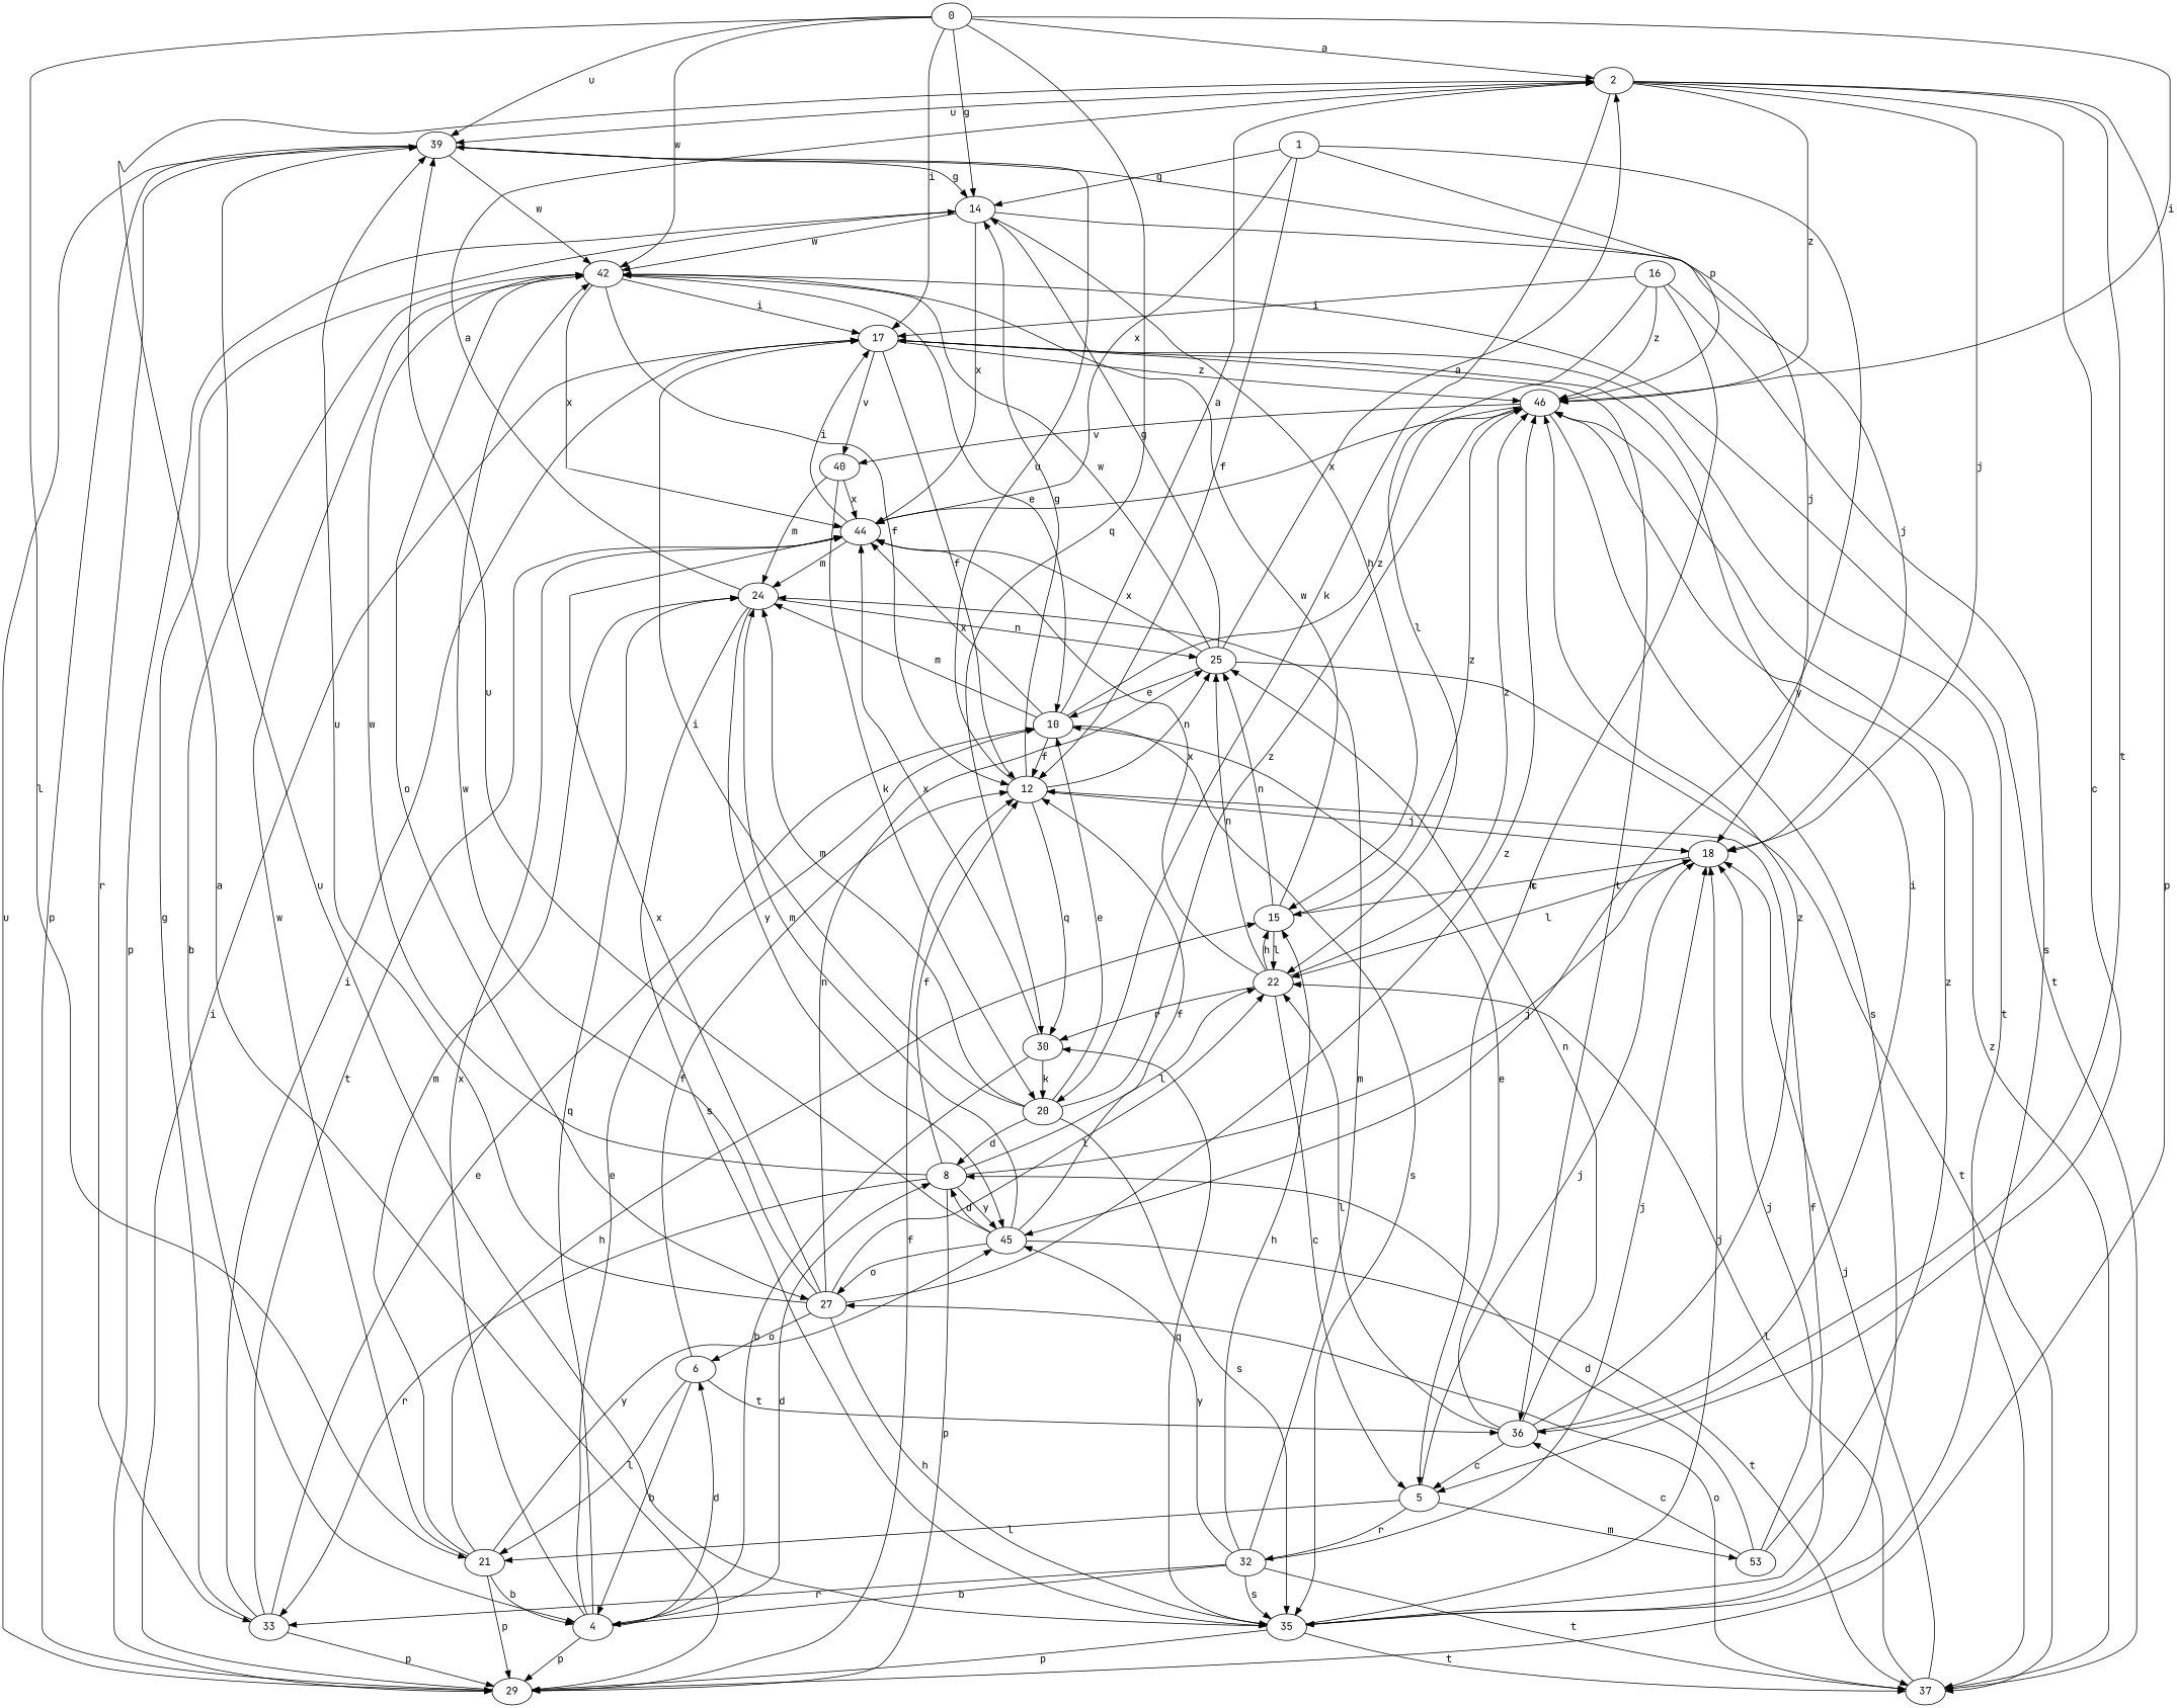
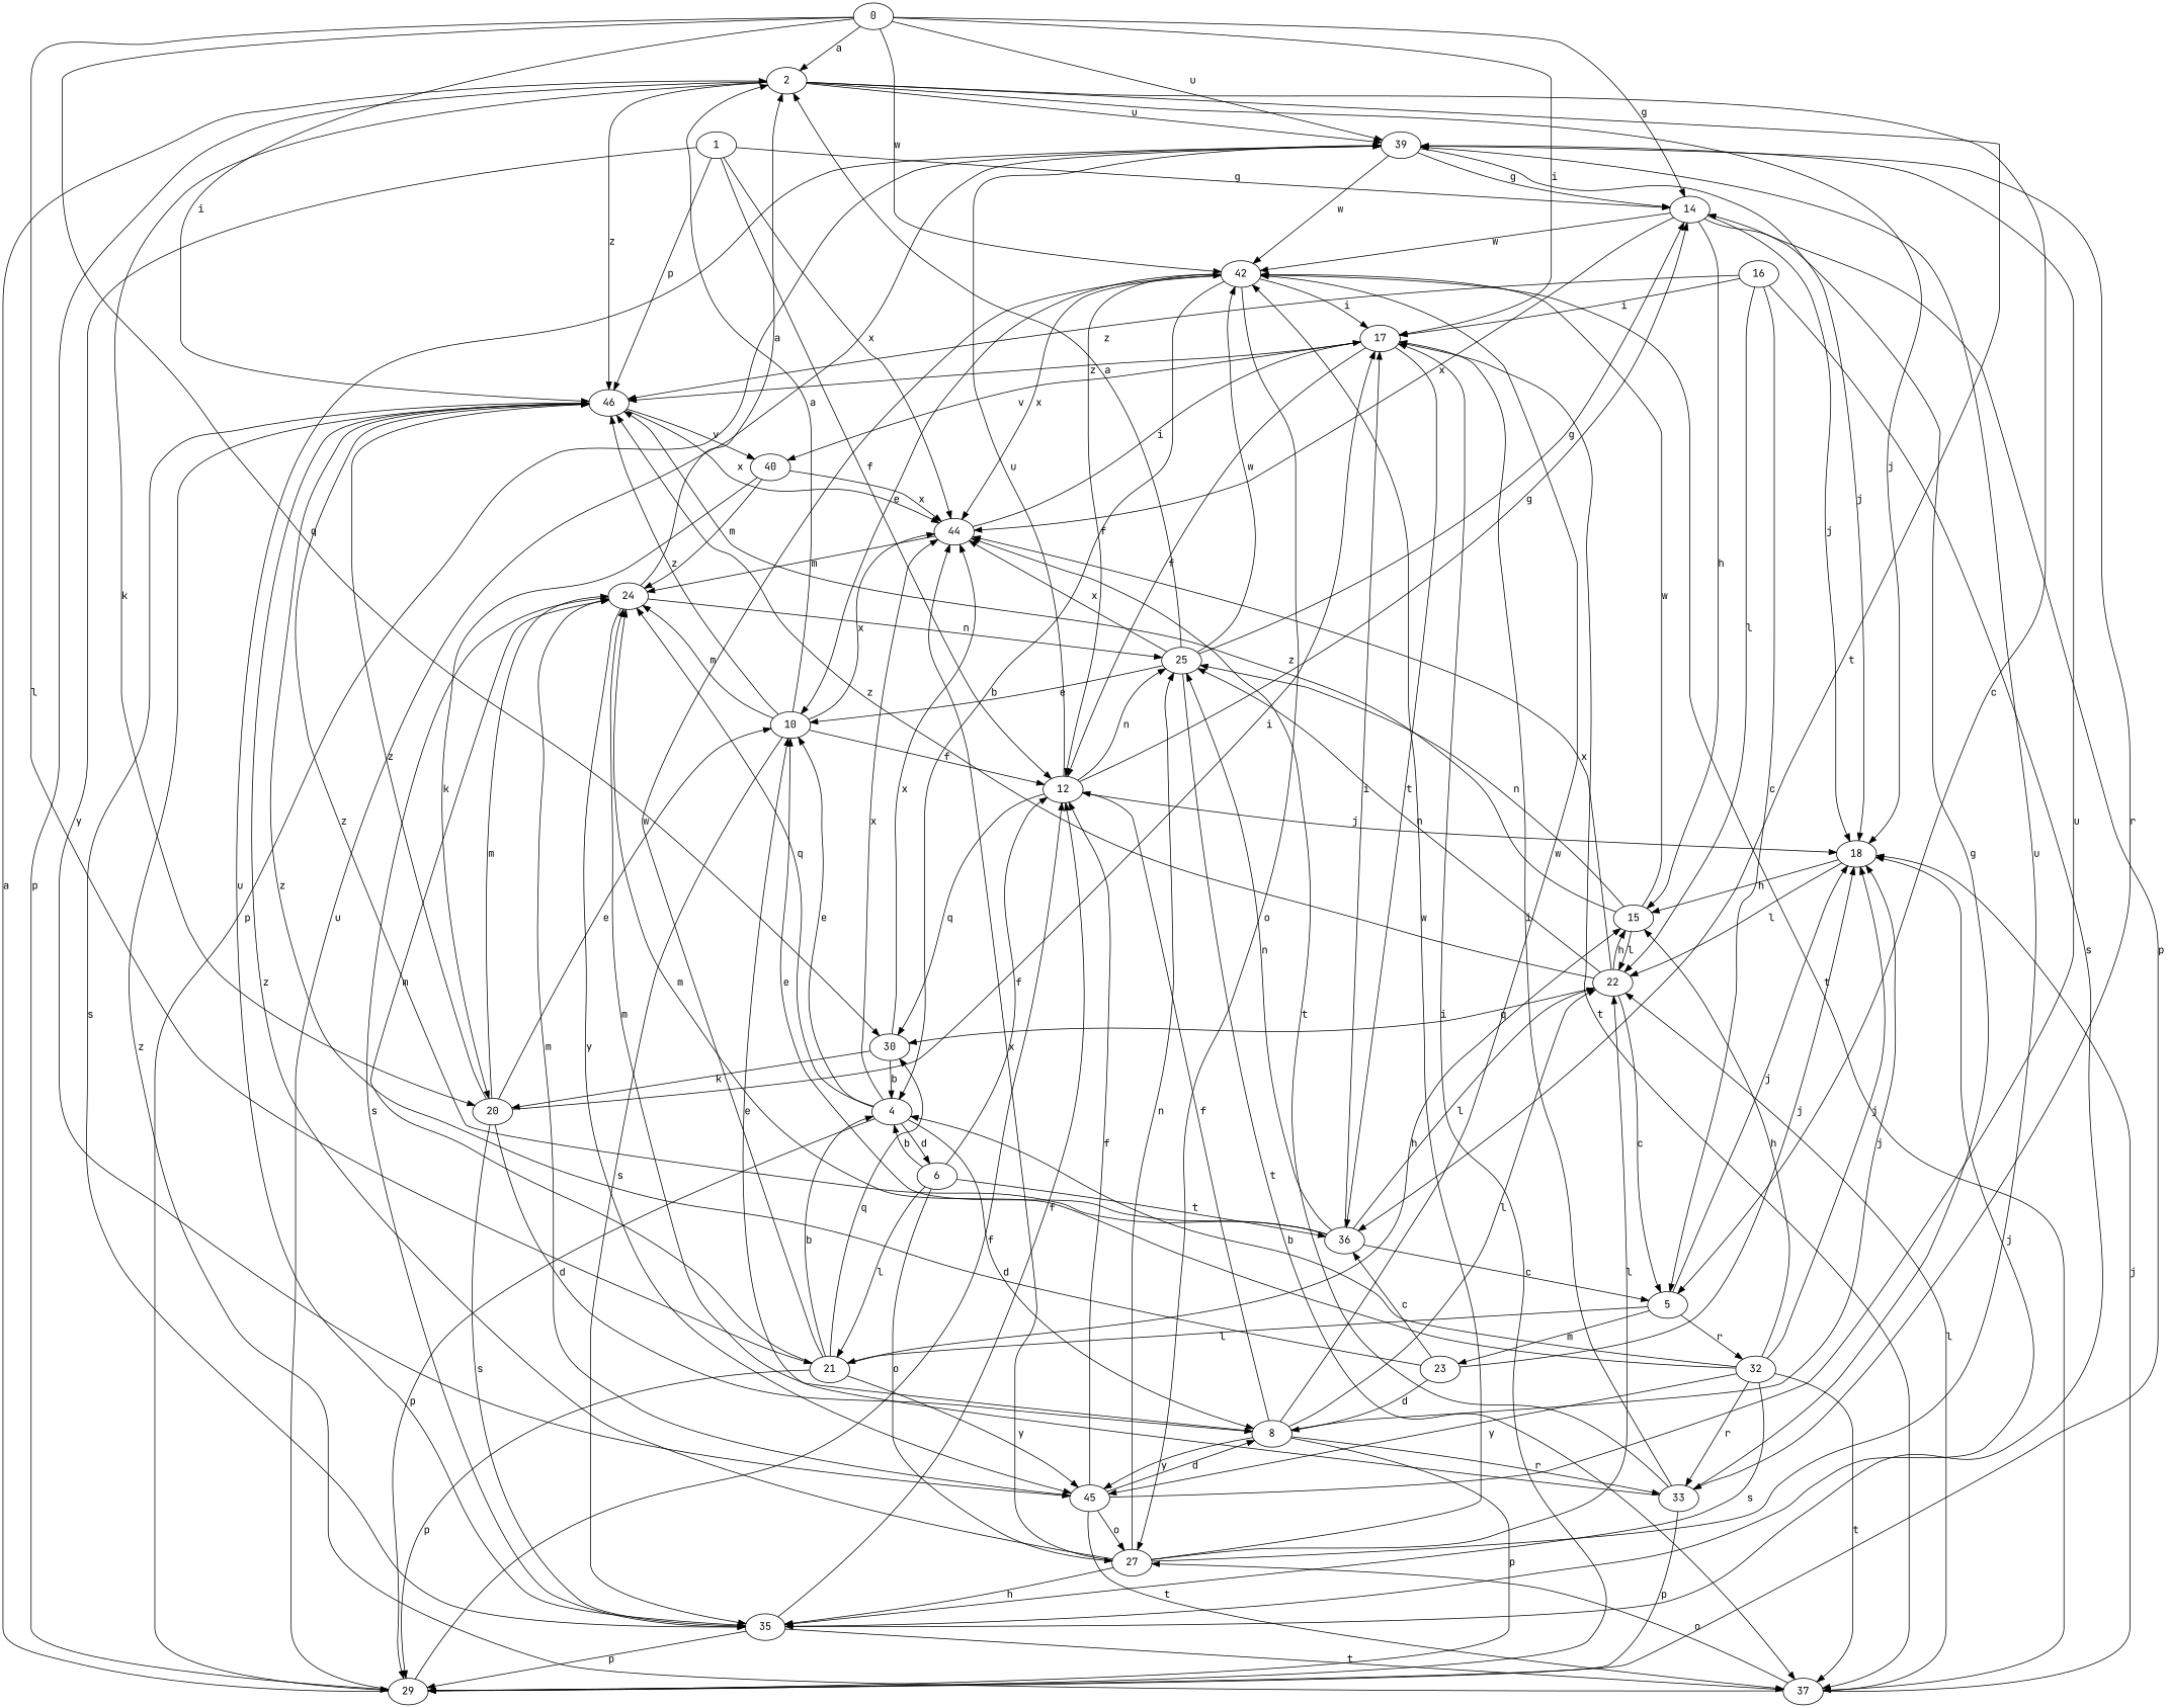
  strict digraph {
    fontname="JetBrains Mono"
    node [fontname="JetBrains Mono"]
    edge [fontname="JetBrains Mono"]
    0
    2
    14
    17
    21
    30
    39
    42
    46
    5
    18
    20
    29
    36
    44
    15
    16
    22
    35
    12
    37
    40
    45
    4
    24
    33
    10
    27
    1
    25
    8
-   23 [label=53]
+   23
    32
    6
    0 -> 2 [label=a]
    0 -> 14 [label=g]
    0 -> 17 [label=i]
    0 -> 21 [label=l]
    0 -> 30 [label=q]
    0 -> 39 [label=u]
    0 -> 42 [label=w]
    0 -> 46 [label=i]
    2 -> 39 [label=u]
    2 -> 46 [label=z]
    2 -> 5 [label=c]
    2 -> 18 [label=j]
    2 -> 20 [label=k]
    2 -> 29 [label=p]
    2 -> 36 [label=t]
    14 -> 42 [label=w]
    14 -> 18 [label=j]
    14 -> 29 [label=p]
    14 -> 44 [label=x]
    14 -> 15 [label=h]
    17 -> 46 [label=z]
    17 -> 36 [label=t]
    17 -> 12 [label=f]
    17 -> 37 [label=t]
    17 -> 40 [label=v]
    21 -> 42 [label=w]
    21 -> 29 [label=p]
    21 -> 15 [label=h]
    21 -> 45 [label=y]
    21 -> 4 [label=b]
    21 -> 24 [label=m]
    30 -> 20 [label=k]
    30 -> 44 [label=x]
    30 -> 4 [label=b]
    39 -> 14 [label=g]
    39 -> 42 [label=w]
    39 -> 18 [label=j]
    39 -> 29 [label=p]
    39 -> 33 [label=r]
    42 -> 17 [label=i]
    42 -> 44 [label=x]
    42 -> 12 [label=f]
    42 -> 37 [label=t]
    42 -> 4 [label=b]
    42 -> 10 [label=e]
    42 -> 27 [label=o]
    46 -> 44 [label=x]
    46 -> 35 [label=s]
    46 -> 40 [label=v]
    5 -> 21 [label=l]
    5 -> 18 [label=j]
    5 -> 23 [label=m]
    5 -> 32 [label=r]
    18 -> 15 [label=h]
    18 -> 22 [label=l]
    20 -> 17 [label=i]
    20 -> 46 [label=z]
    20 -> 35 [label=s]
    20 -> 24 [label=m]
    20 -> 10 [label=e]
    20 -> 8 [label=d]
    29 -> 2 [label=a]
    29 -> 17 [label=i]
    29 -> 39 [label=u]
    29 -> 12 [label=f]
    36 -> 17 [label=i]
    36 -> 46 [label=z]
    36 -> 5 [label=c]
    36 -> 22 [label=l]
    36 -> 10 [label=e]
    36 -> 25 [label=n]
    44 -> 17 [label=i]
    44 -> 24 [label=m]
    15 -> 42 [label=w]
    15 -> 46 [label=z]
    15 -> 22 [label=l]
    15 -> 25 [label=n]
    16 -> 17 [label=i]
    16 -> 46 [label=z]
    16 -> 5 [label=c]
    16 -> 22 [label=l]
    16 -> 35 [label=s]
-   22 -> 30 [label=r]
+   22 -> 30 [label=q]
    22 -> 46 [label=z]
    22 -> 5 [label=c]
    22 -> 44 [label=x]
    22 -> 15 [label=h]
    22 -> 25 [label=n]
-   35 -> 30 [label=q]
+   21 -> 30 [label=q]
    35 -> 39 [label=u]
    35 -> 18 [label=j]
    35 -> 29 [label=p]
    35 -> 12 [label=f]
    35 -> 37 [label=t]
    12 -> 14 [label=g]
    12 -> 30 [label=q]
    12 -> 39 [label=u]
    12 -> 18 [label=j]
    12 -> 25 [label=n]
    37 -> 46 [label=z]
    37 -> 18 [label=j]
    37 -> 22 [label=l]
    37 -> 27 [label=o]
    40 -> 20 [label=k]
    40 -> 44 [label=x]
    40 -> 24 [label=m]
    45 -> 39 [label=u]
    45 -> 12 [label=f]
    45 -> 37 [label=t]
    45 -> 24 [label=m]
    45 -> 27 [label=o]
    45 -> 8 [label=d]
    4 -> 29 [label=p]
    4 -> 44 [label=x]
    4 -> 24 [label=q]
    4 -> 10 [label=e]
    4 -> 8 [label=d]
    4 -> 6 [label=d]
    24 -> 2 [label=a]
    24 -> 35 [label=s]
    24 -> 45 [label=y]
    24 -> 25 [label=n]
    33 -> 14 [label=g]
    33 -> 17 [label=i]
    33 -> 29 [label=p]
    33 -> 44 [label=t]
    33 -> 10 [label=e]
    10 -> 2 [label=a]
    10 -> 46 [label=z]
    10 -> 44 [label=x]
    10 -> 35 [label=s]
    10 -> 12 [label=f]
    10 -> 24 [label=m]
    27 -> 39 [label=u]
    27 -> 42 [label=w]
    27 -> 46 [label=z]
    27 -> 44 [label=x]
    27 -> 22 [label=l]
    27 -> 35 [label=h]
    27 -> 25 [label=n]
    1 -> 14 [label=g]
    1 -> 46 [label=p]
    1 -> 44 [label=x]
    1 -> 12 [label=f]
    1 -> 45 [label=y]
    25 -> 2 [label=a]
    25 -> 14 [label=g]
    25 -> 42 [label=w]
    25 -> 44 [label=x]
    25 -> 37 [label=t]
    25 -> 10 [label=e]
    8 -> 42 [label=w]
    8 -> 18 [label=j]
    8 -> 29 [label=p]
    8 -> 22 [label=l]
    8 -> 12 [label=f]
    8 -> 45 [label=y]
+   8 -> 24 [label=m]
    8 -> 33 [label=r]
    23 -> 46 [label=z]
    23 -> 18 [label=j]
    23 -> 36 [label=c]
    23 -> 8 [label=d]
    32 -> 18 [label=j]
    32 -> 15 [label=h]
    32 -> 35 [label=s]
    32 -> 37 [label=t]
    32 -> 45 [label=y]
    32 -> 4 [label=b]
    32 -> 24 [label=m]
    32 -> 33 [label=r]
    6 -> 21 [label=l]
    6 -> 36 [label=t]
    6 -> 12 [label=f]
    6 -> 4 [label=b]
-   27 -> 6 [label=o]
+   6 -> 27 [label=o]
  }
